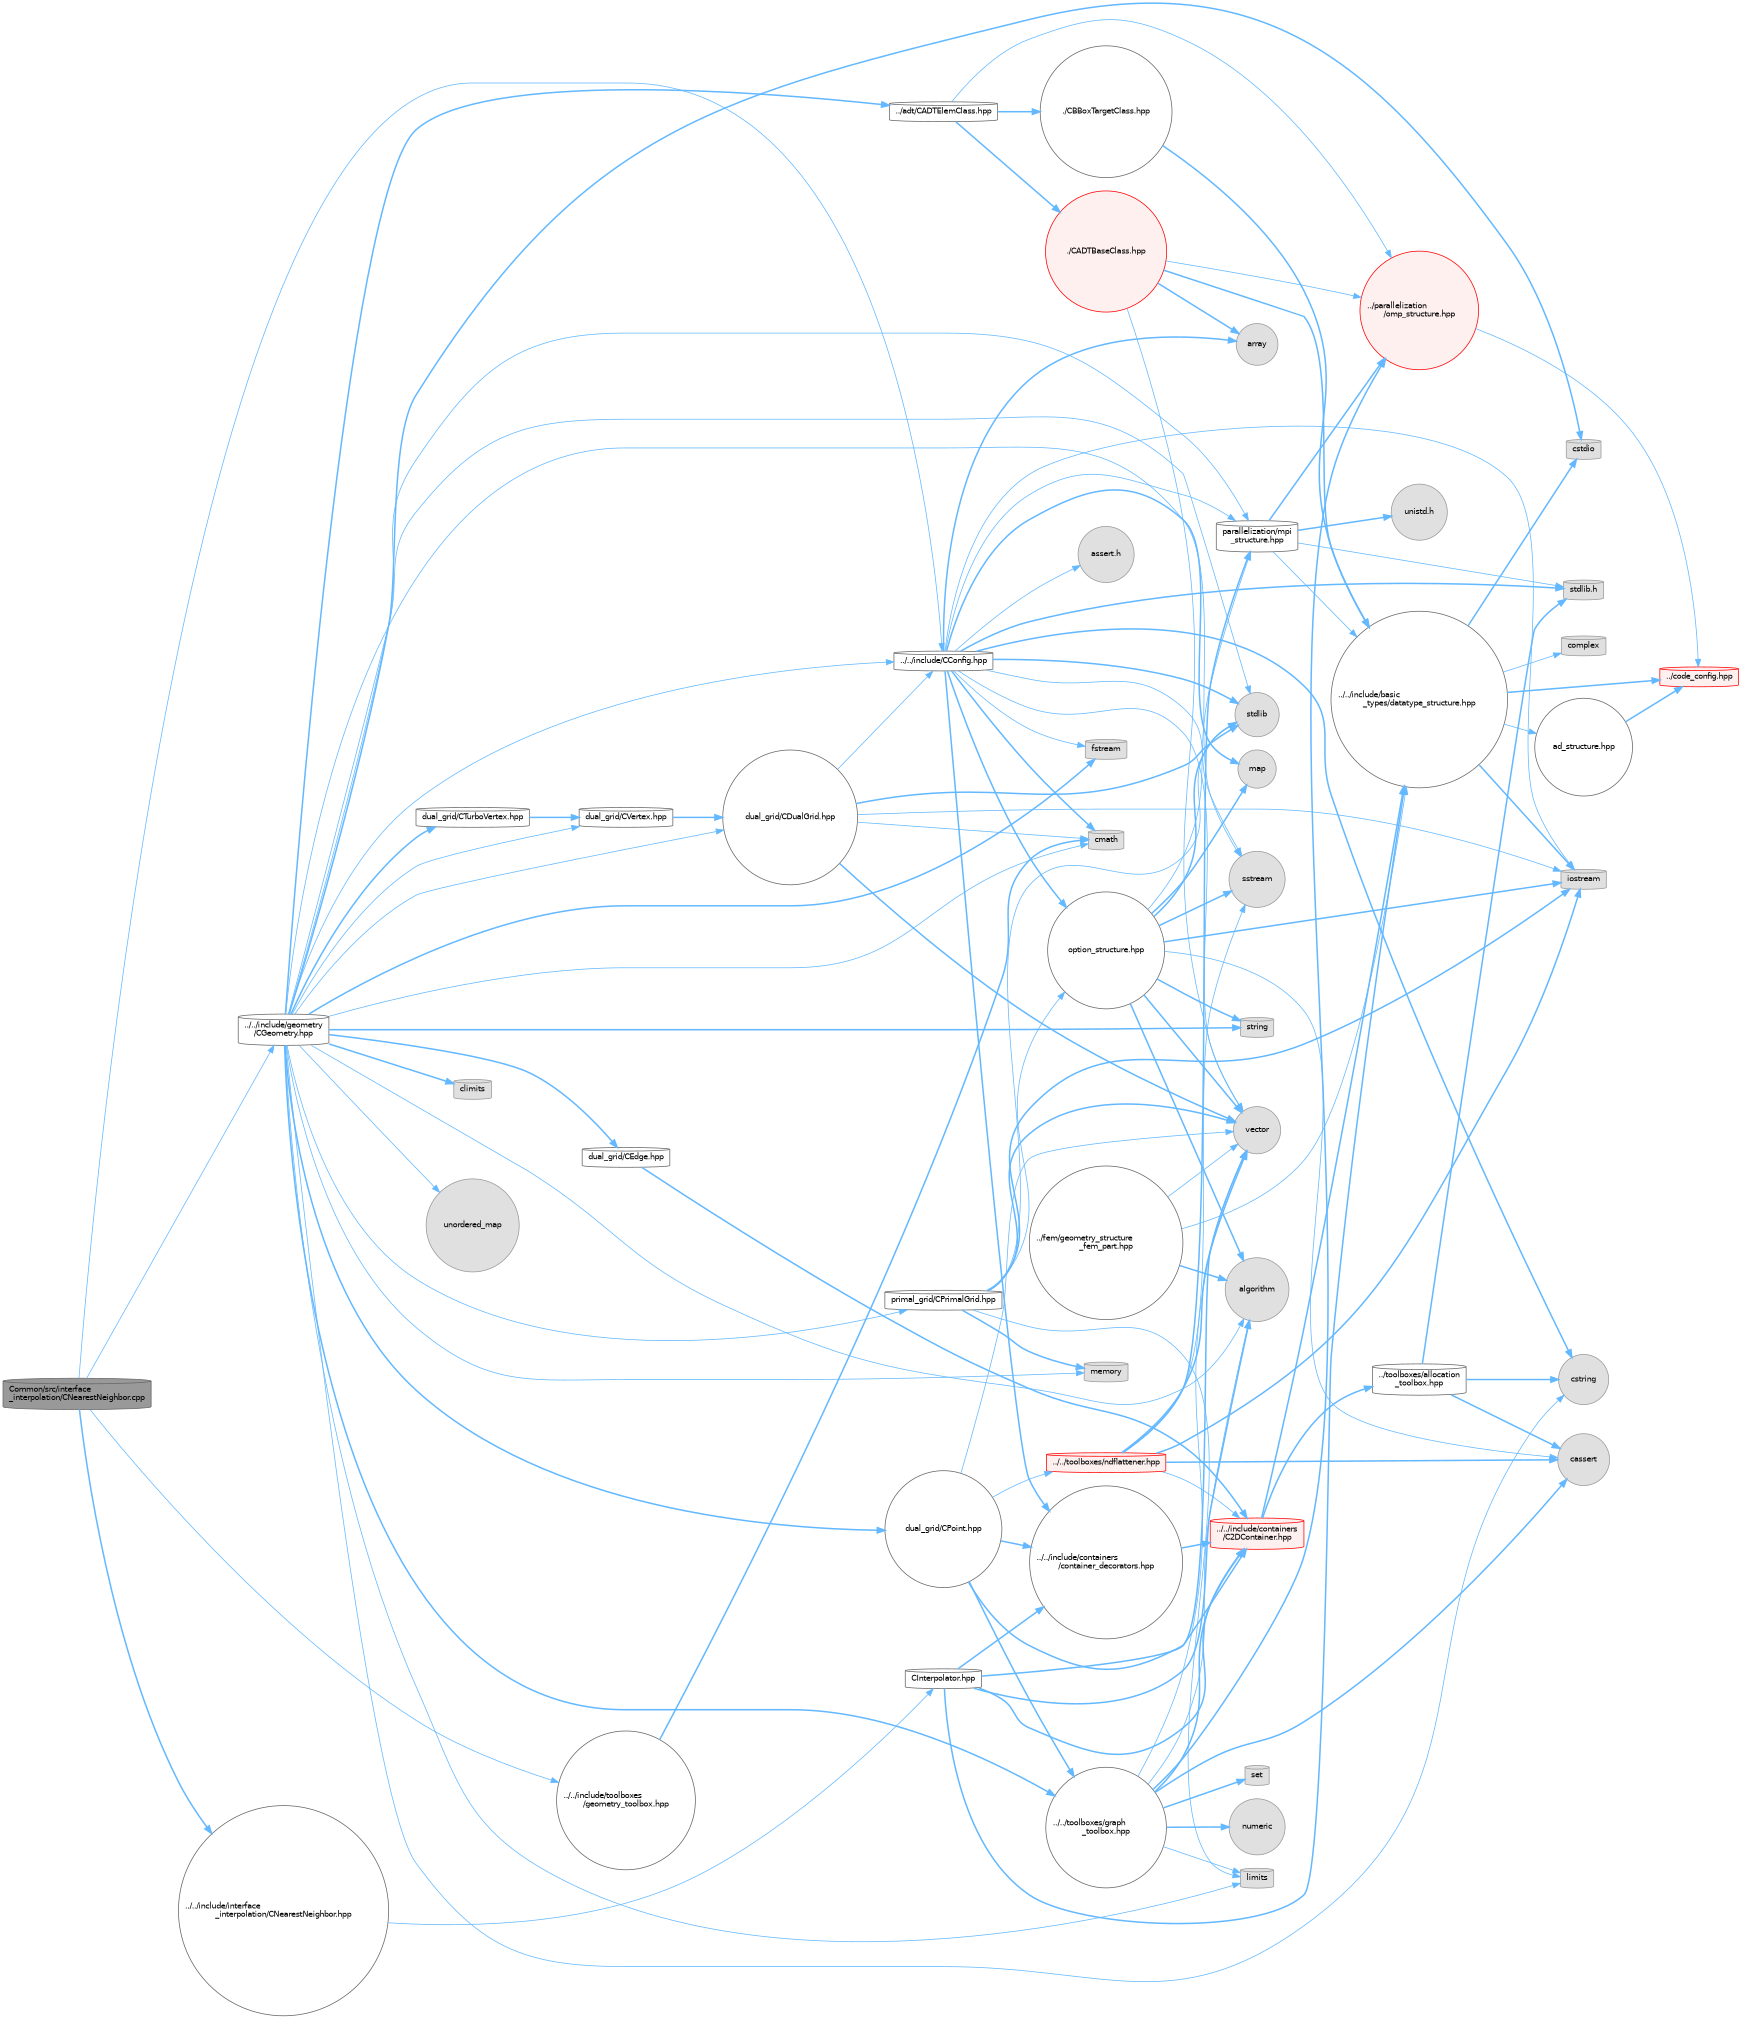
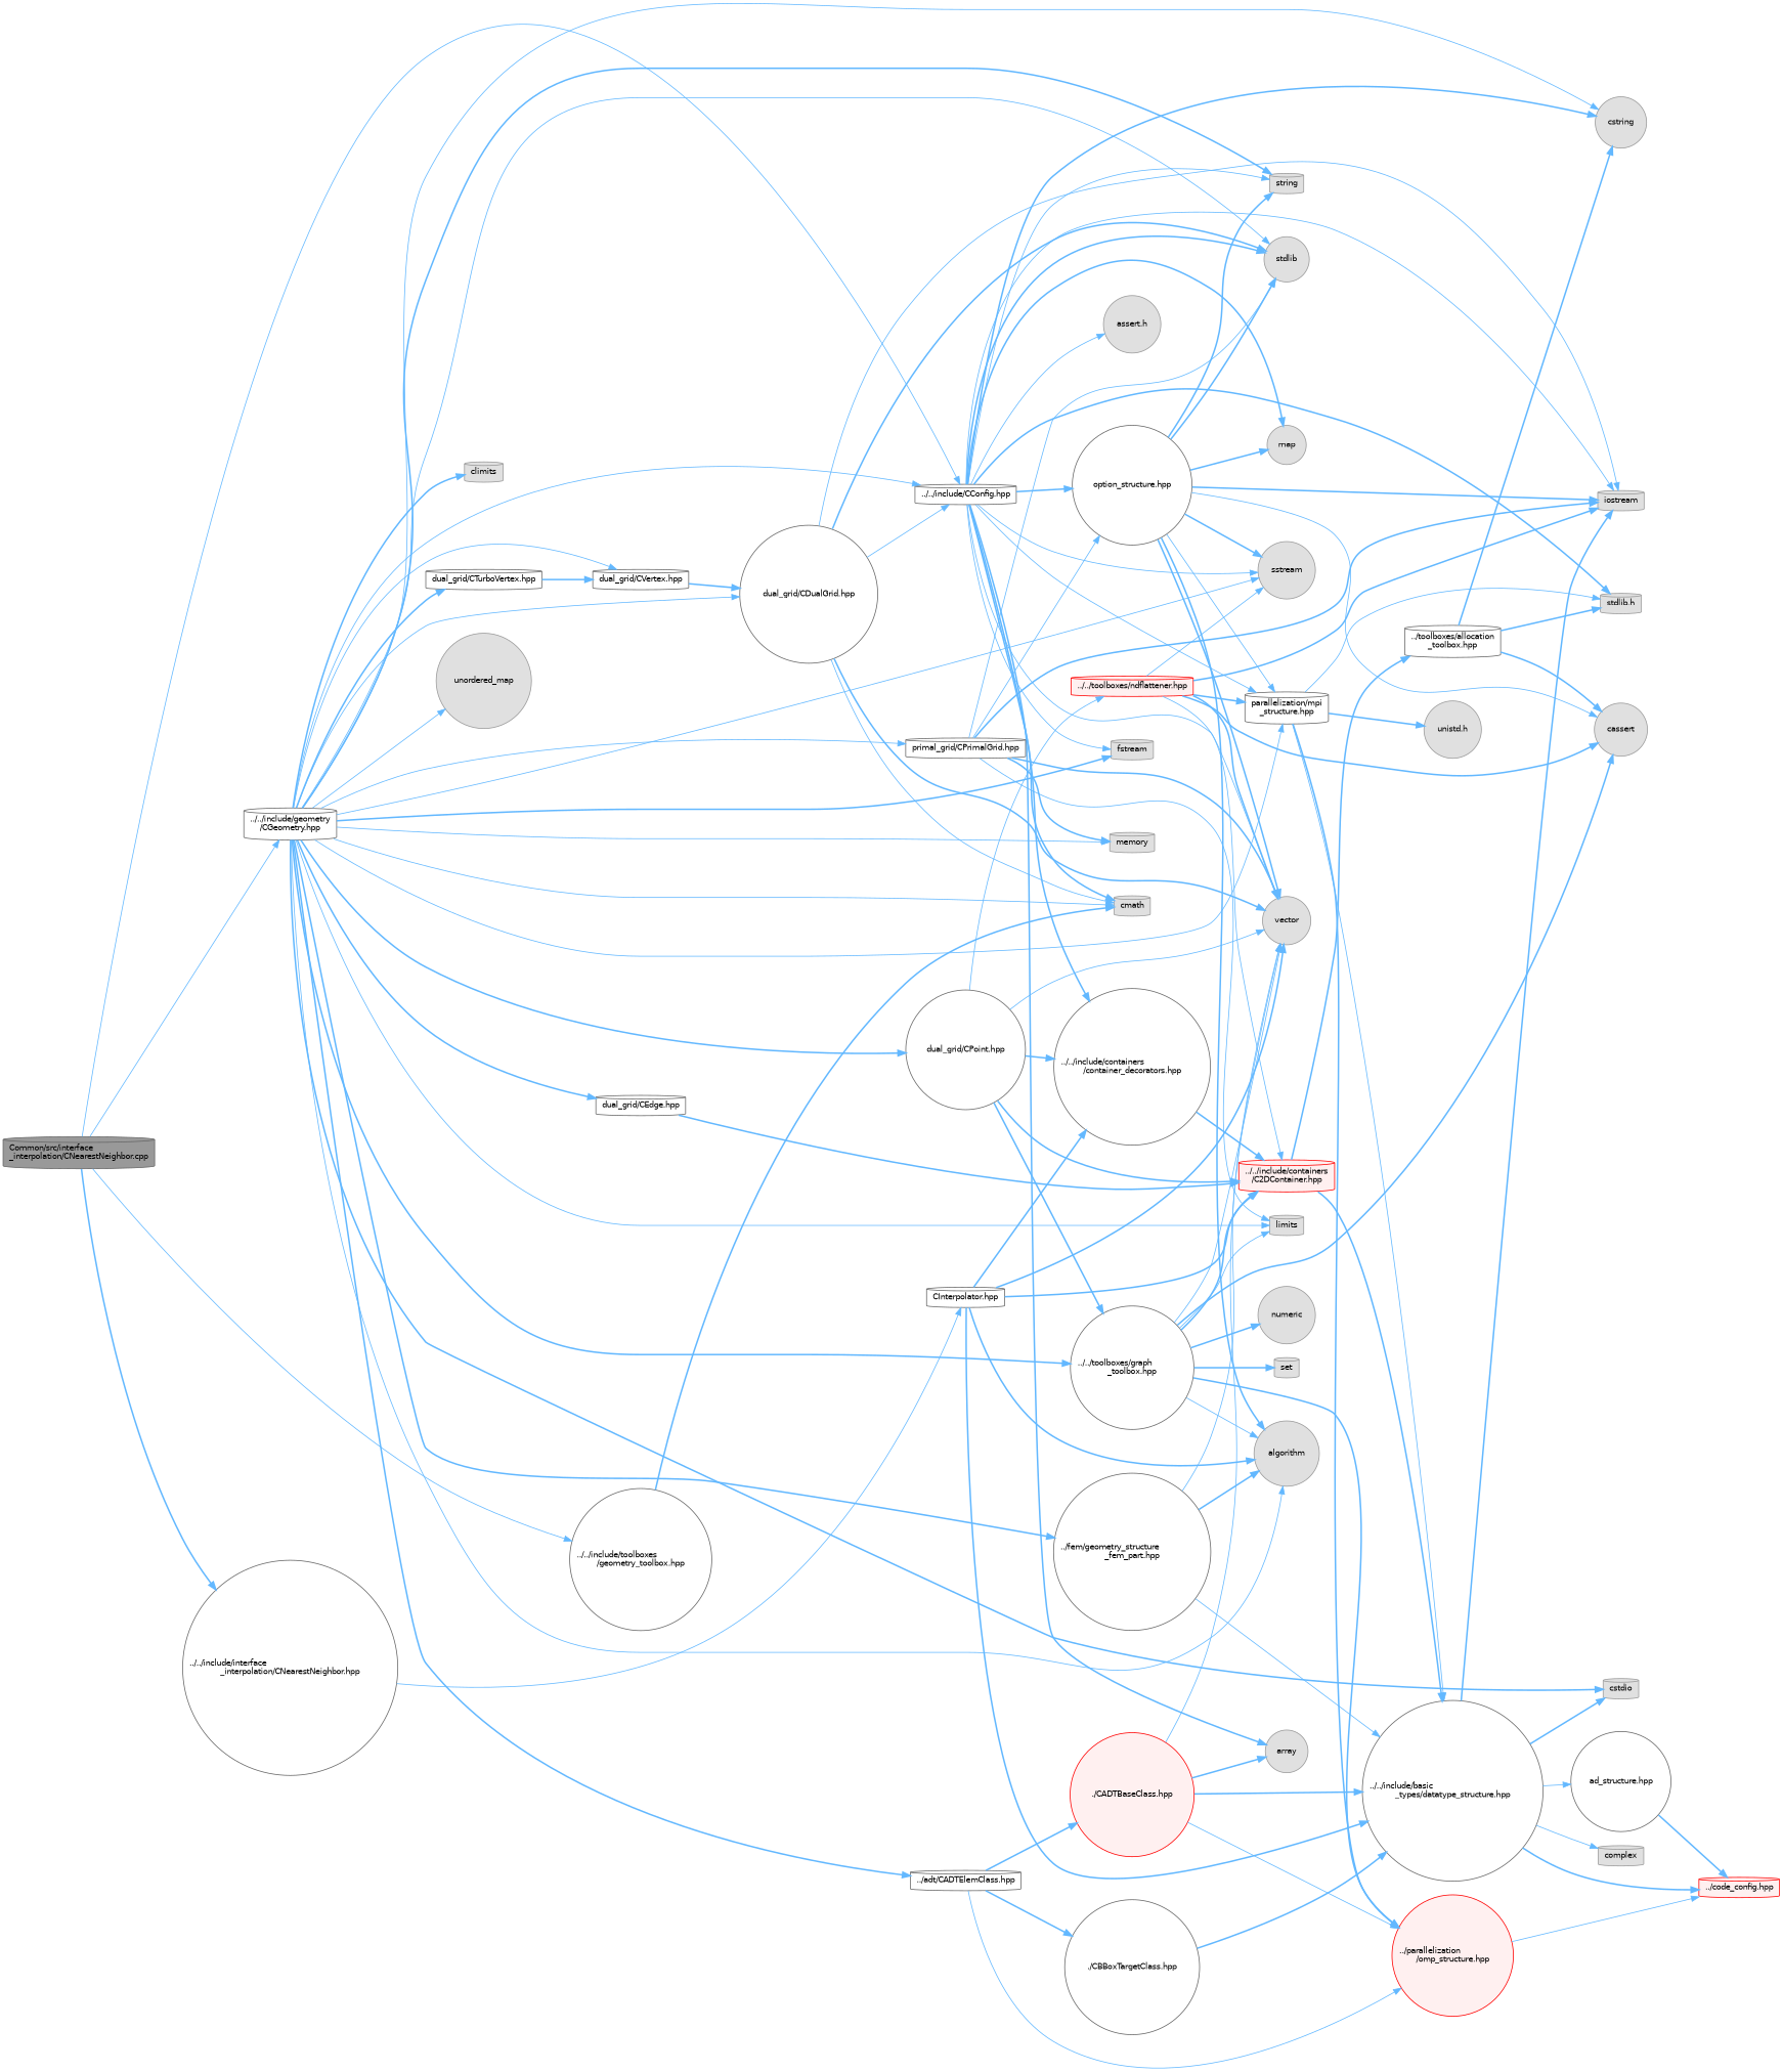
  digraph {
    rankdir=LR
    node [color=grey60 fillcolor="#E0E0E0" fontname=Helvetica fontsize=10 shape=cylinder style=filled]
    edge [color=steelblue1 fontname=Helvetica fontsize=10 labelfontname=Helvetica labelfontsize=10 style=bold]
    n1 [color=gray40 fillcolor=grey60 fontcolor=black height=0.2 label="Common/src/interface\l_interpolation/CNearestNeighbor.cpp" width=0.4]
    n2 [color=grey40 fillcolor=white height=0.2 label="../../include/interface\l_interpolation/CNearestNeighbor.hpp" shape=circle width=0.4]
    n3 [color=grey40 fillcolor=white height=0.2 label="../../include/CConfig.hpp" width=0.4]
    n4 [color=grey40 fillcolor=white height=0.2 label="../../include/geometry\l/CGeometry.hpp" width=0.4]
    n5 [color=grey40 fillcolor=white height=0.2 label="../../include/toolboxes\l/geometry_toolbox.hpp" shape=circle width=0.4]
    n6 [color=grey40 fillcolor=white height=0.2 label="CInterpolator.hpp" width=0.4]
    n7 [color=grey40 fillcolor=white height=0.2 label="../../include/containers\l/container_decorators.hpp" shape=circle width=0.4]
    n8 [height=0.2 label=vector shape=circle width=0.4]
    n9 [height=0.2 label=iostream width=0.4]
    n10 [height=0.2 label="stdlib.h" width=0.4]
    n11 [height=0.2 label=cstring shape=circle width=0.4]
    n12 [color=grey40 fillcolor=white height=0.2 label="parallelization/mpi\l_structure.hpp" width=0.4]
    n13 [height=0.2 label=stdlib shape=circle width=0.4]
    n14 [height=0.2 label=fstream width=0.4]
    n15 [height=0.2 label=sstream shape=circle width=0.4]
    n16 [height=0.2 label=string width=0.4]
    n17 [height=0.2 label=array shape=circle width=0.4]
    n18 [height=0.2 label=cmath width=0.4]
    n19 [height=0.2 label=map shape=circle width=0.4]
    n20 [height=0.2 label="assert.h" shape=circle width=0.4]
    n21 [color=grey40 fillcolor=white height=0.2 label="option_structure.hpp" shape=circle width=0.4]
    n22 [height=0.2 label=algorithm shape=circle width=0.4]
    n23 [height=0.2 label=cstdio width=0.4]
    n24 [height=0.2 label=limits width=0.4]
    n25 [height=0.2 label=climits width=0.4]
    n26 [height=0.2 label=memory width=0.4]
    n27 [height=0.2 label=unordered_map shape=circle width=0.4]
    n28 [color=grey40 fillcolor=white height=0.2 label="primal_grid/CPrimalGrid.hpp" width=0.4]
    n29 [color=grey40 fillcolor=white height=0.2 label="dual_grid/CDualGrid.hpp" shape=circle width=0.4]
    n30 [color=grey40 fillcolor=white height=0.2 label="dual_grid/CPoint.hpp" shape=circle width=0.4]
    n31 [color=grey40 fillcolor=white height=0.2 label="../../toolboxes/graph\l_toolbox.hpp" shape=circle width=0.4]
    n32 [color=grey40 fillcolor=white height=0.2 label="dual_grid/CEdge.hpp" width=0.4]
    n33 [color=grey40 fillcolor=white height=0.2 label="dual_grid/CVertex.hpp" width=0.4]
    n34 [color=grey40 fillcolor=white height=0.2 label="dual_grid/CTurboVertex.hpp" width=0.4]
    n35 [color=grey40 fillcolor=white height=0.2 label="../fem/geometry_structure\l_fem_part.hpp" shape=circle width=0.4]
    n36 [color=grey40 fillcolor=white height=0.2 label="../adt/CADTElemClass.hpp" width=0.4]
    n37 [color=grey40 fillcolor=white height=0.2 label="../../include/basic\l_types/datatype_structure.hpp" shape=circle width=0.4]
    n38 [color=red fillcolor="#FFF0F0" height=0.2 label="../../include/containers\l/C2DContainer.hpp" width=0.4]
    n39 [height=0.2 label=complex width=0.4]
    n40 [color=red fillcolor="#FFF0F0" height=0.2 label="../code_config.hpp" width=0.4]
    n41 [color=grey40 fillcolor=white height=0.2 label="ad_structure.hpp" shape=circle width=0.4]
    n42 [color=grey40 fillcolor=white height=0.2 label="../toolboxes/allocation\l_toolbox.hpp" width=0.4]
    n43 [color=red fillcolor="#FFF0F0" height=0.2 label="../parallelization\l/omp_structure.hpp" shape=circle width=0.4]
    n44 [height=0.2 label=cassert shape=circle width=0.4]
    n45 [height=0.2 label="unistd.h" shape=circle width=0.4]
    n46 [color=red fillcolor="#FFF0F0" height=0.2 label="../../toolboxes/ndflattener.hpp" width=0.4]
    n47 [height=0.2 label=set width=0.4]
    n48 [height=0.2 label=numeric shape=circle width=0.4]
    n49 [color=red fillcolor="#FFF0F0" height=0.2 label="./CADTBaseClass.hpp" shape=circle width=0.4]
    n50 [color=grey40 fillcolor=white height=0.2 label="./CBBoxTargetClass.hpp" shape=circle width=0.4]
    n1 -> n2
    n1 -> n3 [style=solid]
    n1 -> n4 [style=solid]
    n1 -> n5 [style=solid]
    n2 -> n6 [style=solid]
    n3 -> n7
    n3 -> n8 [style=solid]
    n3 -> n9 [style=solid]
    n3 -> n10
    n3 -> n11
    n3 -> n12 [style=solid]
    n3 -> n13
    n3 -> n14 [style=solid]
    n3 -> n15 [style=solid]
+   n3 -> n16 [style=solid]
    n3 -> n17
    n3 -> n18
    n3 -> n19
    n3 -> n20 [style=solid]
    n3 -> n21
    n4 -> n3 [style=solid]
    n4 -> n11 [style=solid]
    n4 -> n12 [style=solid]
    n4 -> n13 [style=solid]
    n4 -> n14
    n4 -> n15 [style=solid]
    n4 -> n16
    n4 -> n18 [style=solid]
    n4 -> n22 [style=solid]
    n4 -> n23
    n4 -> n24 [style=solid]
    n4 -> n25
    n4 -> n26 [style=solid]
    n4 -> n27 [style=solid]
    n4 -> n28 [style=solid]
    n4 -> n29 [style=solid]
    n4 -> n30
    n4 -> n31
    n4 -> n32
    n4 -> n33 [style=solid]
    n4 -> n34
+   n4 -> n35
    n4 -> n36
    n5 -> n18
    n6 -> n7
    n6 -> n8
    n6 -> n22
    n6 -> n37
    n6 -> n38
    n7 -> n38
    n12 -> n10 [style=solid]
    n12 -> n37 [style=solid]
    n12 -> n43
    n12 -> n45
    n21 -> n8
    n21 -> n9
    n21 -> n12 [style=solid]
    n21 -> n13
    n21 -> n15
    n21 -> n16
    n21 -> n19
    n21 -> n22
    n21 -> n44 [style=solid]
    n28 -> n8
    n28 -> n9
    n28 -> n13 [style=solid]
    n28 -> n21 [style=solid]
    n28 -> n24 [style=solid]
    n28 -> n26
    n29 -> n3 [style=solid]
    n29 -> n8
    n29 -> n9 [style=solid]
    n29 -> n13
    n29 -> n18 [style=solid]
    n30 -> n7
    n30 -> n8 [style=solid]
    n30 -> n31
    n30 -> n38
    n30 -> n46 [style=solid]
    n31 -> n8 [style=solid]
    n31 -> n22 [style=solid]
    n31 -> n24 [style=solid]
    n31 -> n38
    n31 -> n43
    n31 -> n44
    n31 -> n47
    n31 -> n48
    n32 -> n38
    n33 -> n29
    n34 -> n33
    n35 -> n8 [style=solid]
    n35 -> n22
    n35 -> n37 [style=solid]
    n36 -> n43 [style=solid]
    n36 -> n49
    n36 -> n50
    n37 -> n9
    n37 -> n23
    n37 -> n39 [style=solid]
    n37 -> n40
    n37 -> n41 [style=solid]
    n38 -> n37
    n38 -> n42
    n41 -> n40
    n42 -> n10
    n42 -> n11
    n42 -> n44
    n43 -> n40 [style=solid]
    n46 -> n8
    n46 -> n9
    n46 -> n12
    n46 -> n15 [style=solid]
    n46 -> n38 [style=solid]
    n46 -> n44
    n49 -> n8 [style=solid]
    n49 -> n17
    n49 -> n37
    n49 -> n43 [style=solid]
    n50 -> n37
  }
